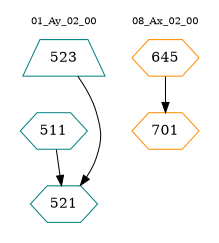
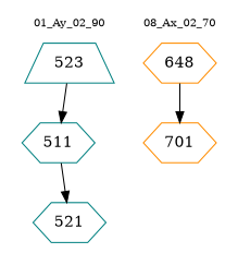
  digraph {
    node [color=teal shape=hexagon]
    edge [color=black]
    n1 [label=523 shape=trapezium]
    n2 [label=511]
    n3 [label=521]
-   n4 [color=darkorange label=645]
+   n4 [color=darkorange label=648]
    n5 [color=darkorange label=701]
    subgraph cluster_1 {
      color=white
      fontsize=10
-     label="01_Ay_02_00"
+     label="01_Ay_02_90"
      n1
      n2
      n3
    }
    subgraph cluster_2 {
      color=white
      fontsize=10
-     label="08_Ax_02_00"
+     label="08_Ax_02_70"
      n4
      n5
    }
-   n1 -> n3
+   n1 -> n2
    n2 -> n3
    n4 -> n5
  }
